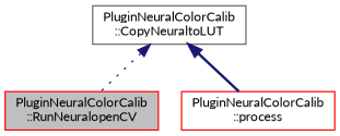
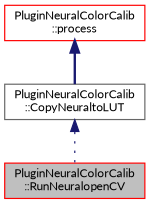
  digraph {
    fontname=Lato
    rankdir=TB
    node [color=red fillcolor=white fontname=Lato fontsize=10 shape=record style=filled]
    edge [color=midnightblue dir=back fontname=Lato fontsize=10 labelfontname=Helvetica labelfontsize=10]
    n1 [fillcolor=grey75 fontcolor=black height=0.2 label="PluginNeuralColorCalib\l::RunNeuralopenCV" width=0.4]
    n2 [color=gray40 height=0.2 label="PluginNeuralColorCalib\l::CopyNeuraltoLUT" width=0.4]
    n3 [height=0.2 label="PluginNeuralColorCalib\l::process" width=0.4]
    n2 -> n1 [style=dotted]
-   n2 -> n3 [style=bold]
+   n3 -> n2 [style=bold]
  }
